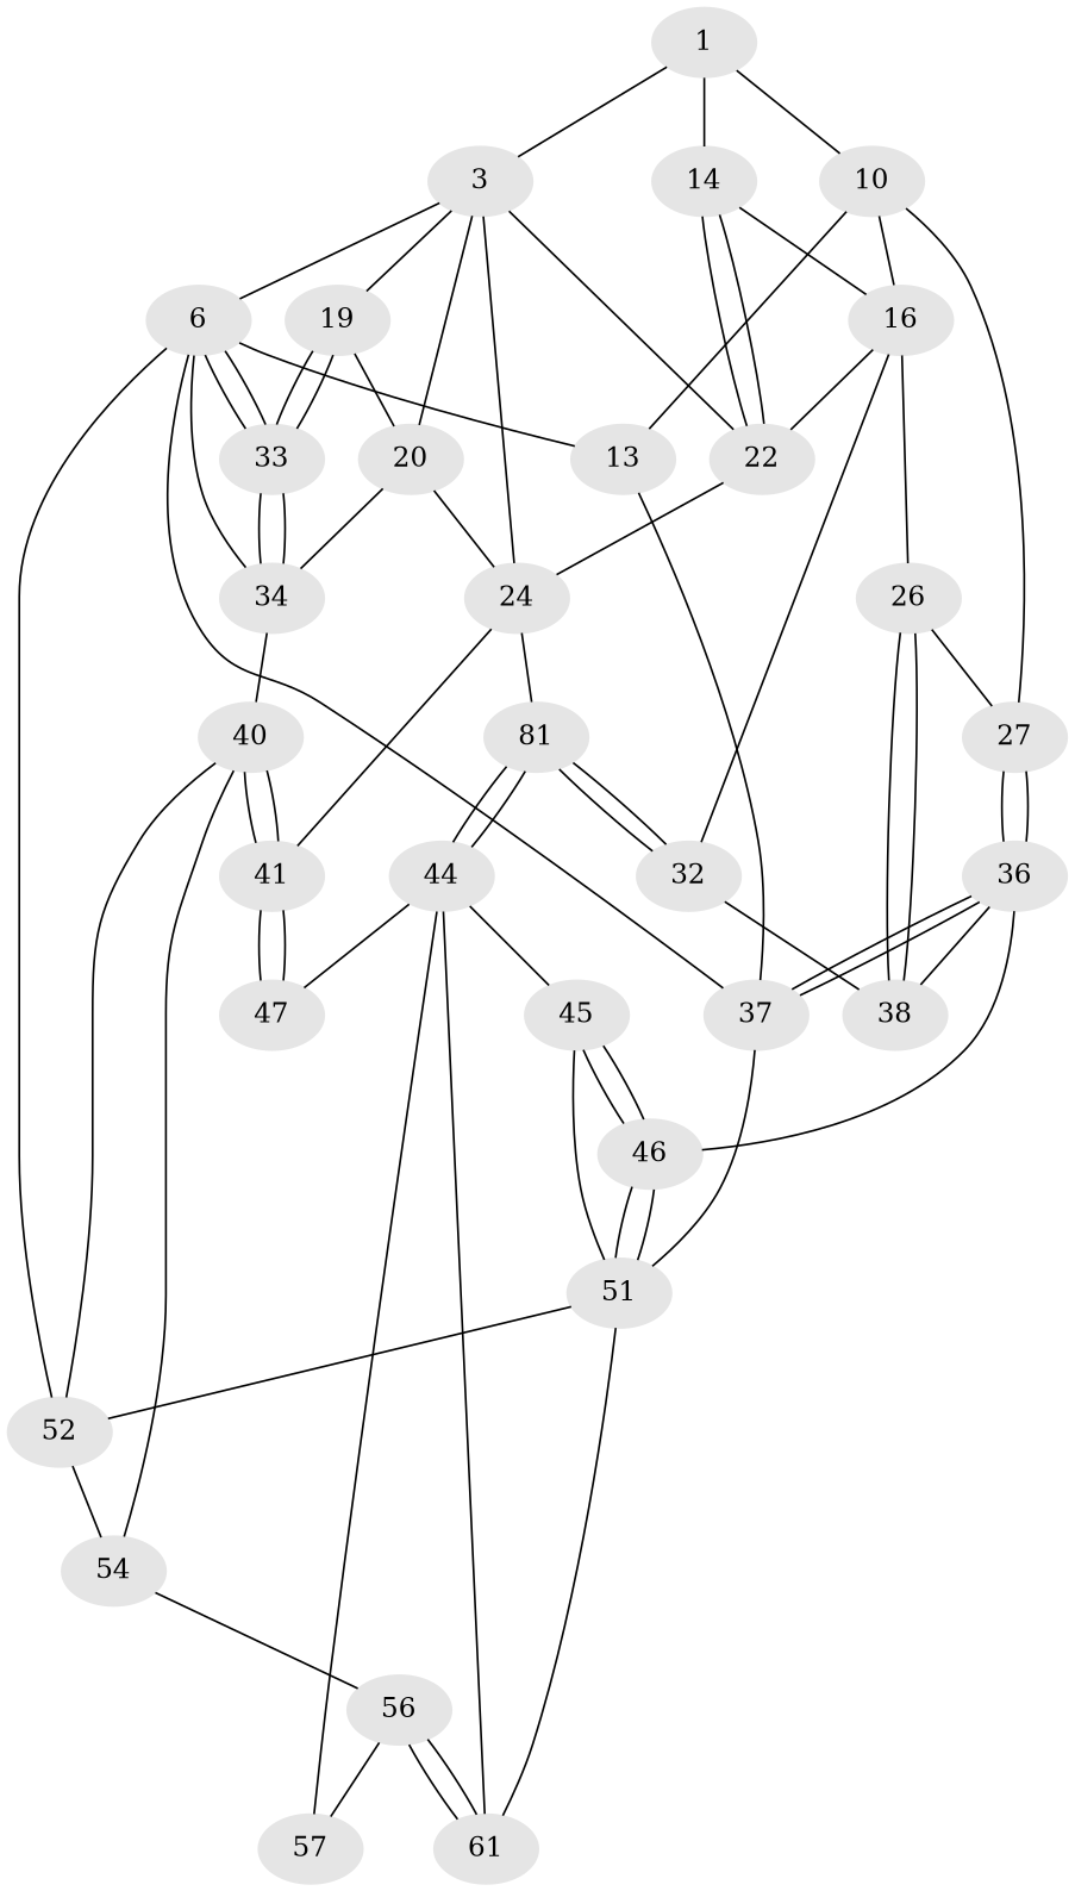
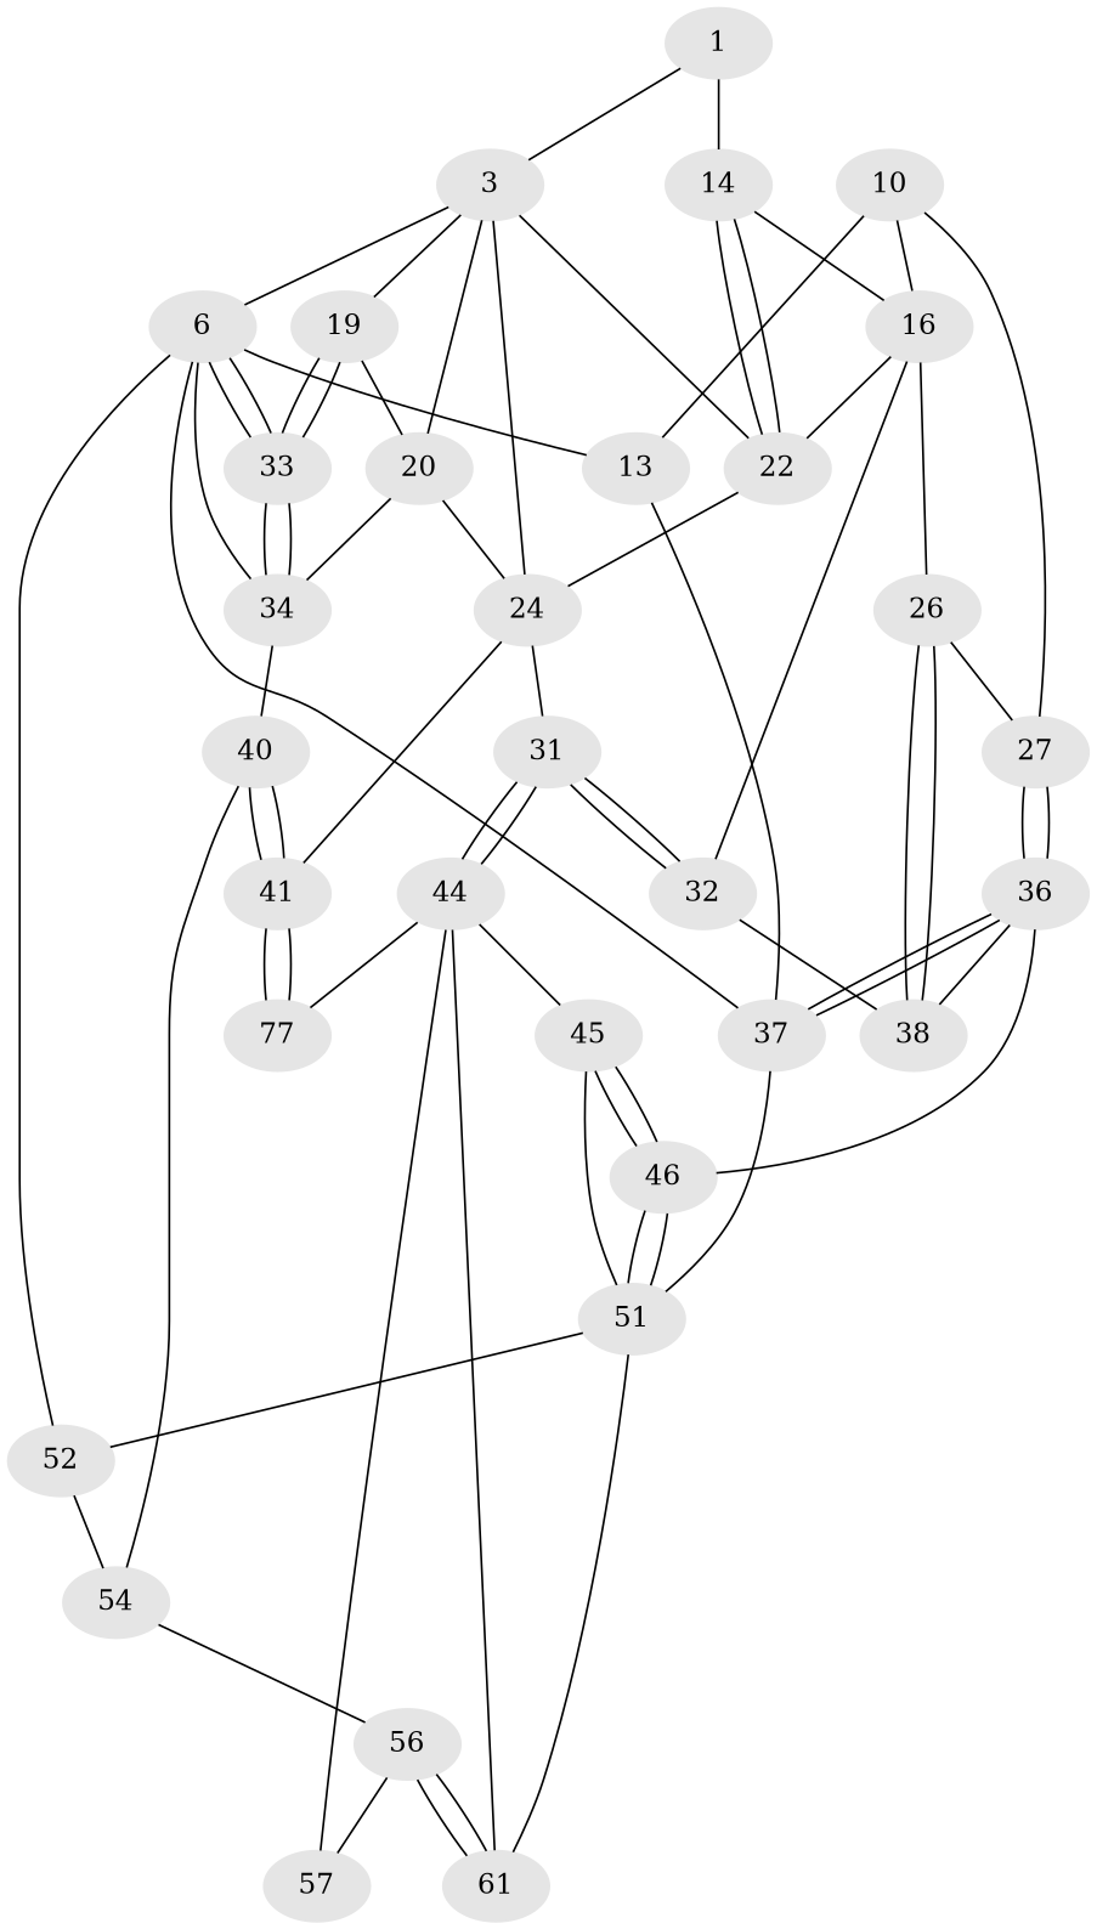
  graph {
    node [color=gray90 style=filled]
    1 [super="+2+9"]
    3 [super="+4+21"]
    10 [super="+18+11"]
    14 [super="+15"]
    6 [super="+7"]
    19
    20 [super="+23"]
    22 [super="+28"]
    24 [super="+29"]
    13
    16 [super="+17"]
    27
    33
    34 [super="+35"]
    37
    52 [super="+58"]
-   31 [label=81]
+   31
    41
    40 [super="+53"]
    51 [super="+62"]
    54 [super="+55"]
    26
    32
    36 [super="+39"]
    38
    44 [super="+48"]
-   47
+   47 [label=77]
    46
    45 [super="+50"]
    57
    61
    56
    1 -- 3
-   1 -- 10
    1 -- 14 [weight=2]
    3 -- 6
    3 -- 19
    3 -- 20
    3 -- 22
    3 -- 24
    10 -- 13
    10 -- 16
    10 -- 27
    14 -- 22
    14 -- 22
    14 -- 16
    6 -- 13 [weight=2]
    6 -- 33
    6 -- 33
    6 -- 34
    6 -- 37
    6 -- 52 [weight=2]
    19 -- 20
    19 -- 33
    19 -- 33
    20 -- 24
    20 -- 34
    22 -- 24
    24 -- 31
    24 -- 41
    13 -- 37
    16 -- 22
    16 -- 26
    16 -- 32
    27 -- 36
    27 -- 36
    33 -- 34
    33 -- 34
    34 -- 40
    37 -- 51
    52 -- 54 [weight=2]
    31 -- 32
    31 -- 32
    31 -- 44
    31 -- 44
    41 -- 47
    41 -- 47
-   40 -- 52
    40 -- 41
    40 -- 41
    40 -- 54
    51 -- 52
    51 -- 61
    54 -- 56
    26 -- 27
    26 -- 38
    26 -- 38
    32 -- 38
    36 -- 37
    36 -- 37
    36 -- 38
    36 -- 46
    44 -- 47
    44 -- 45 [weight=2]
    44 -- 57
    44 -- 61
    46 -- 51
    46 -- 51
    45 -- 51
    45 -- 46
    45 -- 46
    56 -- 57
    56 -- 61
    56 -- 61
  }
